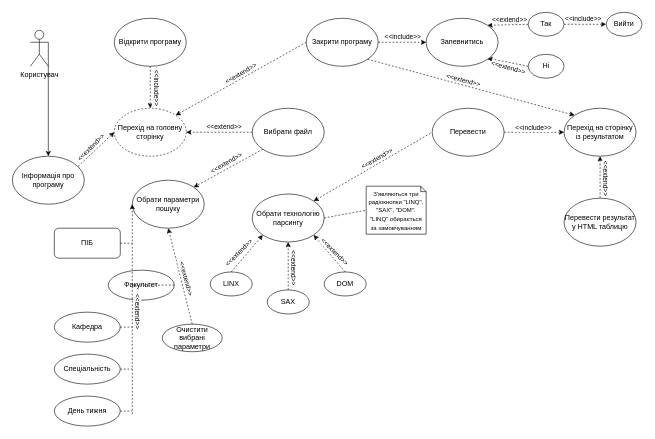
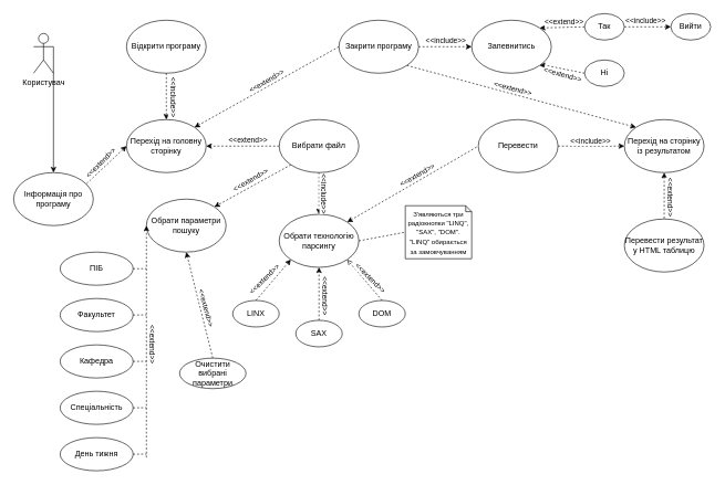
  <mxCell id="0" />
  <mxCell id="1" parent="0" />
  <mxCell id="2" value="Користувач" style="shape=umlActor;verticalLabelPosition=bottom;verticalAlign=top;html=1;" parent="1" vertex="1"><mxGeometry x="50" y="50" width="30" height="60" as="geometry" /></mxCell>
  <mxCell id="3" value="Відкрити програму" style="ellipse;whiteSpace=wrap;html=1;" parent="1" vertex="1"><mxGeometry x="190" y="30" width="120" height="80" as="geometry" /></mxCell>
  <mxCell id="4" value="" style="endArrow=classic;html=1;rounded=0;exitX=1;exitY=0.333;exitDx=0;exitDy=0;exitPerimeter=0;" parent="1" source="2" target="24" edge="1"><mxGeometry width="50" height="50" relative="1" as="geometry"><mxPoint x="250" y="80" as="sourcePoint" /><mxPoint x="300" y="30" as="targetPoint" /></mxGeometry></mxCell>
  <mxCell id="5" value="Вибрати файл" style="ellipse;whiteSpace=wrap;html=1;" parent="1" vertex="1"><mxGeometry x="420" y="180" width="120" height="80" as="geometry" /></mxCell>
  <mxCell id="6" value="" style="endArrow=classic;html=1;rounded=0;entryX=1;entryY=0.5;entryDx=0;entryDy=0;exitX=0;exitY=0.5;exitDx=0;exitDy=0;dashed=1;" parent="1" source="5" target="25" edge="1"><mxGeometry width="50" height="50" relative="1" as="geometry"><mxPoint x="340" y="120" as="sourcePoint" /><mxPoint x="390" y="70" as="targetPoint" /></mxGeometry></mxCell>
  <mxCell id="7" value="&amp;lt;&amp;lt;extend&amp;gt;&amp;gt;" style="edgeLabel;html=1;align=center;verticalAlign=middle;resizable=0;points=[];rotation=0;" parent="6" vertex="1" connectable="0"><mxGeometry x="0.315" y="1" relative="1" as="geometry"><mxPoint x="24" y="-11" as="offset" /></mxGeometry></mxCell>
  <mxCell id="8" value="Обрати технологію парсингу" style="ellipse;whiteSpace=wrap;html=1;" parent="1" vertex="1"><mxGeometry x="420" y="323" width="120" height="80" as="geometry" /></mxCell>
+ <mxCell id="9" value="" style="endArrow=classic;html=1;rounded=0;exitX=0.5;exitY=1;exitDx=0;exitDy=0;entryX=0.5;entryY=0;entryDx=0;entryDy=0;strokeColor=default;dashed=1;" parent="1" source="5" target="8" edge="1"><mxGeometry width="50" height="50" relative="1" as="geometry"><mxPoint x="410" y="290" as="sourcePoint" /><mxPoint x="460" y="240" as="targetPoint" /></mxGeometry></mxCell>
+ <mxCell id="10" value="&amp;lt;&amp;lt;include&amp;gt;&amp;gt;" style="edgeLabel;html=1;align=center;verticalAlign=middle;resizable=0;points=[];rotation=90;" parent="9" vertex="1" connectable="0"><mxGeometry x="-0.016" y="1" relative="1" as="geometry"><mxPoint x="8" as="offset" /></mxGeometry></mxCell>
  <mxCell id="11" style="edgeStyle=orthogonalEdgeStyle;rounded=0;orthogonalLoop=1;jettySize=auto;html=1;exitX=0.5;exitY=1;exitDx=0;exitDy=0;" parent="1" source="8" target="8" edge="1"><mxGeometry relative="1" as="geometry" /></mxCell>
  <mxCell id="12" value="&lt;font style=&quot;font-size: 10px;&quot;&gt;З'являються три радіокнопки &quot;LINQ&quot;, &quot;SAX&quot;, &quot;DOM&quot;. &quot;LINQ&quot; обирається за замовчуванням&lt;/font&gt;" style="shape=note;whiteSpace=wrap;html=1;backgroundOutline=1;darkOpacity=0.05;size=9;" parent="1" vertex="1"><mxGeometry x="610" y="310" width="100" height="80" as="geometry" /></mxCell>
  <mxCell id="13" value="" style="endArrow=none;dashed=1;html=1;rounded=0;exitX=1;exitY=0.5;exitDx=0;exitDy=0;entryX=0;entryY=0.5;entryDx=0;entryDy=0;entryPerimeter=0;" parent="1" source="8" target="12" edge="1"><mxGeometry width="50" height="50" relative="1" as="geometry"><mxPoint x="535" y="383" as="sourcePoint" /><mxPoint x="585" y="333" as="targetPoint" /></mxGeometry></mxCell>
  <mxCell id="14" value="LINX" style="ellipse;whiteSpace=wrap;html=1;" parent="1" vertex="1"><mxGeometry x="350" y="453" width="70" height="40" as="geometry" /></mxCell>
  <mxCell id="15" value="SAX" style="ellipse;whiteSpace=wrap;html=1;" parent="1" vertex="1"><mxGeometry x="445" y="483" width="70" height="40" as="geometry" /></mxCell>
  <mxCell id="16" value="DOM" style="ellipse;whiteSpace=wrap;html=1;" parent="1" vertex="1"><mxGeometry x="540" y="453" width="70" height="40" as="geometry" /></mxCell>
  <mxCell id="17" value="" style="endArrow=classic;html=1;rounded=0;dashed=1;exitX=0.5;exitY=0;exitDx=0;exitDy=0;entryX=0;entryY=1;entryDx=0;entryDy=0;" parent="1" source="14" target="8" edge="1"><mxGeometry width="50" height="50" relative="1" as="geometry"><mxPoint x="335" y="433" as="sourcePoint" /><mxPoint x="385" y="383" as="targetPoint" /></mxGeometry></mxCell>
  <mxCell id="18" value="&amp;lt;&amp;lt;extend&amp;gt;&amp;gt;" style="edgeLabel;html=1;align=center;verticalAlign=middle;resizable=0;points=[];rotation=-45;" parent="17" vertex="1" connectable="0"><mxGeometry x="-0.229" relative="1" as="geometry"><mxPoint x="-8" y="-8" as="offset" /></mxGeometry></mxCell>
- <mxCell id="19" value="" style="endArrow=classic;html=1;rounded=0;dashed=1;exitX=0.5;exitY=0;exitDx=0;exitDy=0;entryX=1;entryY=1;entryDx=0;entryDy=0;" parent="1" source="16" target="8" edge="1"><mxGeometry width="50" height="50" relative="1" as="geometry"><mxPoint x="565" y="435" as="sourcePoint" /><mxPoint x="603" y="393" as="targetPoint" /></mxGeometry></mxCell>
+ <mxCell id="19" value="" style="endArrow=open;html=1;rounded=0;dashed=1;exitX=0.5;exitY=0;exitDx=0;exitDy=0;entryX=1;entryY=1;entryDx=0;entryDy=0;" parent="1" source="16" target="8" edge="1"><mxGeometry width="50" height="50" relative="1" as="geometry"><mxPoint x="565" y="435" as="sourcePoint" /><mxPoint x="603" y="393" as="targetPoint" /></mxGeometry></mxCell>
  <mxCell id="20" value="&amp;lt;&amp;lt;extend&amp;gt;&amp;gt;" style="edgeLabel;html=1;align=center;verticalAlign=middle;resizable=0;points=[];rotation=45;" parent="19" vertex="1" connectable="0"><mxGeometry x="0.01" y="-3" relative="1" as="geometry"><mxPoint x="7" y="-2" as="offset" /></mxGeometry></mxCell>
  <mxCell id="21" value="" style="endArrow=classic;html=1;rounded=0;dashed=1;exitX=0.5;exitY=0;exitDx=0;exitDy=0;entryX=0.5;entryY=1;entryDx=0;entryDy=0;" parent="1" source="15" target="8" edge="1"><mxGeometry width="50" height="50" relative="1" as="geometry"><mxPoint x="415" y="473" as="sourcePoint" /><mxPoint x="453" y="431" as="targetPoint" /></mxGeometry></mxCell>
  <mxCell id="22" value="&amp;lt;&amp;lt;extend&amp;gt;&amp;gt;" style="edgeLabel;html=1;align=center;verticalAlign=middle;resizable=0;points=[];rotation=90;" parent="21" vertex="1" connectable="0"><mxGeometry x="-0.307" y="-1" relative="1" as="geometry"><mxPoint x="9" y="-10" as="offset" /></mxGeometry></mxCell>
  <mxCell id="23" value="Обрати параметри пошуку" style="ellipse;whiteSpace=wrap;html=1;" parent="1" vertex="1"><mxGeometry x="220" y="300" width="120" height="80" as="geometry" /></mxCell>
  <mxCell id="24" value="Інформація про програму" style="ellipse;whiteSpace=wrap;html=1;" parent="1" vertex="1"><mxGeometry x="20" y="260" width="120" height="80" as="geometry" /></mxCell>
- <mxCell id="25" value="Перехід на головну сторінку" style="ellipse;whiteSpace=wrap;html=1;dashed=1;" parent="1" vertex="1"><mxGeometry x="190" y="180" width="120" height="80" as="geometry" /></mxCell>
+ <mxCell id="25" value="Перехід на головну сторінку" style="ellipse;whiteSpace=wrap;html=1;" parent="1" vertex="1"><mxGeometry x="190" y="180" width="120" height="80" as="geometry" /></mxCell>
  <mxCell id="26" value="" style="endArrow=classic;html=1;rounded=0;exitX=0.5;exitY=1;exitDx=0;exitDy=0;entryX=0.5;entryY=0;entryDx=0;entryDy=0;dashed=1;" parent="1" source="3" target="25" edge="1"><mxGeometry width="50" height="50" relative="1" as="geometry"><mxPoint x="300" y="170" as="sourcePoint" /><mxPoint x="350" y="120" as="targetPoint" /></mxGeometry></mxCell>
  <mxCell id="27" value="&amp;lt;&amp;lt;include&amp;gt;&amp;gt;" style="edgeLabel;html=1;align=center;verticalAlign=middle;resizable=0;points=[];rotation=90;" parent="26" vertex="1" connectable="0"><mxGeometry x="-0.006" y="-3" relative="1" as="geometry"><mxPoint x="14" as="offset" /></mxGeometry></mxCell>
  <mxCell id="28" value="" style="endArrow=classic;html=1;rounded=0;exitX=0.916;exitY=0.207;exitDx=0;exitDy=0;exitPerimeter=0;entryX=0;entryY=0.5;entryDx=0;entryDy=0;dashed=1;" parent="1" source="24" target="25" edge="1"><mxGeometry width="50" height="50" relative="1" as="geometry"><mxPoint x="130" y="270" as="sourcePoint" /><mxPoint x="180" y="220" as="targetPoint" /></mxGeometry></mxCell>
  <mxCell id="29" value="&amp;lt;&amp;lt;extend&amp;gt;&amp;gt;" style="edgeLabel;html=1;align=center;verticalAlign=middle;resizable=0;points=[];rotation=-45;" parent="28" vertex="1" connectable="0"><mxGeometry x="-0.137" y="-1" relative="1" as="geometry"><mxPoint x="-7" y="-7" as="offset" /></mxGeometry></mxCell>
  <mxCell id="30" value="" style="endArrow=classic;html=1;rounded=0;exitX=0;exitY=1;exitDx=0;exitDy=0;entryX=1;entryY=0;entryDx=0;entryDy=0;dashed=1;" parent="1" source="5" target="23" edge="1"><mxGeometry width="50" height="50" relative="1" as="geometry"><mxPoint x="280" y="410" as="sourcePoint" /><mxPoint x="330" y="360" as="targetPoint" /></mxGeometry></mxCell>
  <mxCell id="31" value="&amp;lt;&amp;lt;extend&amp;gt;&amp;gt;" style="edgeLabel;html=1;align=center;verticalAlign=middle;resizable=0;points=[];rotation=-30;" parent="30" vertex="1" connectable="0"><mxGeometry x="-0.003" relative="1" as="geometry"><mxPoint x="-3" y="-9" as="offset" /></mxGeometry></mxCell>
- <mxCell id="32" value="ПІБ" style="whiteSpace=wrap;html=1;rounded=1;" parent="1" vertex="1"><mxGeometry x="90" y="380" width="110" height="50" as="geometry" /></mxCell>
- <mxCell id="33" value="Факультет" style="ellipse;whiteSpace=wrap;html=1;" parent="1" vertex="1"><mxGeometry x="180" y="450" width="110" height="50" as="geometry" /></mxCell>
+ <mxCell id="32" value="ПІБ" style="ellipse;whiteSpace=wrap;html=1;" parent="1" vertex="1"><mxGeometry x="90" y="380" width="110" height="50" as="geometry" /></mxCell>
+ <mxCell id="33" value="Факультет" style="ellipse;whiteSpace=wrap;html=1;" parent="1" vertex="1"><mxGeometry x="90" y="450" width="110" height="50" as="geometry" /></mxCell>
  <mxCell id="34" value="Кафедра" style="ellipse;whiteSpace=wrap;html=1;" parent="1" vertex="1"><mxGeometry x="90" y="520" width="110" height="50" as="geometry" /></mxCell>
  <mxCell id="35" value="Спеціальність" style="ellipse;whiteSpace=wrap;html=1;" parent="1" vertex="1"><mxGeometry x="90" y="590" width="110" height="50" as="geometry" /></mxCell>
  <mxCell id="36" value="День тижня" style="ellipse;whiteSpace=wrap;html=1;" parent="1" vertex="1"><mxGeometry x="90" y="660" width="110" height="50" as="geometry" /></mxCell>
  <mxCell id="37" value="" style="endArrow=classic;dashed=1;html=1;rounded=0;entryX=0;entryY=0.5;entryDx=0;entryDy=0;startArrow=none;startFill=0;endFill=1;" parent="1" target="23" edge="1"><mxGeometry width="50" height="50" relative="1" as="geometry"><mxPoint x="220" y="690" as="sourcePoint" /><mxPoint x="280" y="470" as="targetPoint" /></mxGeometry></mxCell>
  <mxCell id="38" value="&amp;lt;&amp;lt;extend&amp;gt;&amp;gt;" style="edgeLabel;html=1;align=center;verticalAlign=middle;resizable=0;points=[];rotation=90;" parent="37" vertex="1" connectable="0"><mxGeometry x="-0.016" y="1" relative="1" as="geometry"><mxPoint x="11" as="offset" /></mxGeometry></mxCell>
  <mxCell id="39" value="" style="endArrow=none;dashed=1;html=1;rounded=0;exitX=1;exitY=0.5;exitDx=0;exitDy=0;" parent="1" source="32" edge="1"><mxGeometry width="50" height="50" relative="1" as="geometry"><mxPoint x="170" y="450" as="sourcePoint" /><mxPoint x="220" y="405" as="targetPoint" /></mxGeometry></mxCell>
  <mxCell id="40" value="" style="endArrow=none;dashed=1;html=1;rounded=0;exitX=1;exitY=0.5;exitDx=0;exitDy=0;" parent="1" source="33" edge="1"><mxGeometry width="50" height="50" relative="1" as="geometry"><mxPoint x="200" y="474.83" as="sourcePoint" /><mxPoint x="220" y="474.83" as="targetPoint" /></mxGeometry></mxCell>
  <mxCell id="41" value="" style="endArrow=none;dashed=1;html=1;rounded=0;exitX=1;exitY=0.5;exitDx=0;exitDy=0;" parent="1" edge="1"><mxGeometry width="50" height="50" relative="1" as="geometry"><mxPoint x="200" y="545" as="sourcePoint" /><mxPoint x="220" y="544.83" as="targetPoint" /></mxGeometry></mxCell>
  <mxCell id="42" value="" style="endArrow=none;dashed=1;html=1;rounded=0;exitX=1;exitY=0.5;exitDx=0;exitDy=0;" parent="1" edge="1"><mxGeometry width="50" height="50" relative="1" as="geometry"><mxPoint x="200" y="615" as="sourcePoint" /><mxPoint x="220" y="614.83" as="targetPoint" /></mxGeometry></mxCell>
  <mxCell id="43" value="" style="endArrow=none;dashed=1;html=1;rounded=0;exitX=1;exitY=0.5;exitDx=0;exitDy=0;" parent="1" edge="1"><mxGeometry width="50" height="50" relative="1" as="geometry"><mxPoint x="200" y="685" as="sourcePoint" /><mxPoint x="220" y="684.83" as="targetPoint" /></mxGeometry></mxCell>
  <mxCell id="44" value="Очистити вибрані параметри" style="ellipse;whiteSpace=wrap;html=1;" parent="1" vertex="1"><mxGeometry x="270" y="540" width="100" height="46" as="geometry" /></mxCell>
  <mxCell id="45" value="" style="endArrow=classic;html=1;rounded=0;exitX=0.5;exitY=0;exitDx=0;exitDy=0;entryX=0.5;entryY=1;entryDx=0;entryDy=0;dashed=1;" parent="1" source="44" target="23" edge="1"><mxGeometry width="50" height="50" relative="1" as="geometry"><mxPoint x="220" y="410" as="sourcePoint" /><mxPoint x="270" y="360" as="targetPoint" /></mxGeometry></mxCell>
  <mxCell id="46" value="&amp;lt;&amp;lt;extend&amp;gt;&amp;gt;" style="edgeLabel;html=1;align=center;verticalAlign=middle;resizable=0;points=[];rotation=75;" parent="45" vertex="1" connectable="0"><mxGeometry x="-0.069" y="1" relative="1" as="geometry"><mxPoint x="10" y="-2" as="offset" /></mxGeometry></mxCell>
  <mxCell id="47" value="" style="endArrow=none;html=1;rounded=0;exitX=1;exitY=0;exitDx=0;exitDy=0;endFill=0;startArrow=classic;startFill=1;dashed=1;entryX=0;entryY=0.5;entryDx=0;entryDy=0;" parent="1" source="8" target="49" edge="1"><mxGeometry width="50" height="50" relative="1" as="geometry"><mxPoint x="610" y="240" as="sourcePoint" /><mxPoint x="700" y="230" as="targetPoint" /></mxGeometry></mxCell>
  <mxCell id="48" value="&amp;lt;&amp;lt;extend&amp;gt;&amp;gt;" style="edgeLabel;html=1;align=center;verticalAlign=middle;resizable=0;points=[];rotation=-30;" parent="47" vertex="1" connectable="0"><mxGeometry x="-0.196" y="3" relative="1" as="geometry"><mxPoint x="27" y="-22" as="offset" /></mxGeometry></mxCell>
  <mxCell id="49" value="Перевести" style="ellipse;whiteSpace=wrap;html=1;" parent="1" vertex="1"><mxGeometry x="720" y="180" width="120" height="80" as="geometry" /></mxCell>
  <mxCell id="50" value="Перехід на сторінку із результатом" style="ellipse;whiteSpace=wrap;html=1;" parent="1" vertex="1"><mxGeometry x="940" y="180" width="120" height="80" as="geometry" /></mxCell>
  <mxCell id="51" value="Перевести результат у HTML таблицю" style="ellipse;whiteSpace=wrap;html=1;" parent="1" vertex="1"><mxGeometry x="940" y="330" width="120" height="80" as="geometry" /></mxCell>
  <mxCell id="52" value="" style="endArrow=classic;html=1;rounded=0;exitX=1;exitY=0.5;exitDx=0;exitDy=0;entryX=0;entryY=0.5;entryDx=0;entryDy=0;startArrow=none;startFill=0;endFill=1;dashed=1;" parent="1" source="49" target="50" edge="1"><mxGeometry width="50" height="50" relative="1" as="geometry"><mxPoint x="850" y="240" as="sourcePoint" /><mxPoint x="900" y="190" as="targetPoint" /></mxGeometry></mxCell>
  <mxCell id="53" value="&amp;lt;&amp;lt;include&amp;gt;&amp;gt;" style="edgeLabel;html=1;align=center;verticalAlign=middle;resizable=0;points=[];" parent="52" vertex="1" connectable="0"><mxGeometry x="-0.433" y="2" relative="1" as="geometry"><mxPoint x="20" y="-6" as="offset" /></mxGeometry></mxCell>
  <mxCell id="54" value="" style="endArrow=none;html=1;rounded=0;exitX=0.5;exitY=1;exitDx=0;exitDy=0;entryX=0.5;entryY=0;entryDx=0;entryDy=0;dashed=1;startArrow=classic;startFill=1;endFill=0;" parent="1" source="50" target="51" edge="1"><mxGeometry width="50" height="50" relative="1" as="geometry"><mxPoint x="920" y="323" as="sourcePoint" /><mxPoint x="970" y="273" as="targetPoint" /></mxGeometry></mxCell>
  <mxCell id="55" value="&amp;lt;&amp;lt;extend&amp;gt;&amp;gt;" style="edgeLabel;html=1;align=center;verticalAlign=middle;resizable=0;points=[];rotation=90;" parent="54" vertex="1" connectable="0"><mxGeometry x="-0.214" relative="1" as="geometry"><mxPoint x="10" y="8" as="offset" /></mxGeometry></mxCell>
  <mxCell id="56" value="Закрити програму" style="ellipse;whiteSpace=wrap;html=1;" parent="1" vertex="1"><mxGeometry x="510" y="30" width="120" height="80" as="geometry" /></mxCell>
  <mxCell id="57" value="" style="endArrow=none;html=1;rounded=0;exitX=1;exitY=0;exitDx=0;exitDy=0;entryX=0;entryY=0.5;entryDx=0;entryDy=0;startArrow=classic;startFill=1;endFill=0;dashed=1;" parent="1" source="25" target="56" edge="1"><mxGeometry width="50" height="50" relative="1" as="geometry"><mxPoint x="400" y="170" as="sourcePoint" /><mxPoint x="450" y="120" as="targetPoint" /></mxGeometry></mxCell>
  <mxCell id="58" value="&amp;lt;&amp;lt;extend&amp;gt;&amp;gt;" style="edgeLabel;html=1;align=center;verticalAlign=middle;resizable=0;points=[];rotation=-30;" parent="57" vertex="1" connectable="0"><mxGeometry x="-0.036" y="1" relative="1" as="geometry"><mxPoint x="4" y="-10" as="offset" /></mxGeometry></mxCell>
  <mxCell id="59" value="Запевнитись" style="ellipse;whiteSpace=wrap;html=1;" parent="1" vertex="1"><mxGeometry x="710" y="30" width="120" height="80" as="geometry" /></mxCell>
  <mxCell id="60" value="" style="endArrow=classic;html=1;rounded=0;exitX=1;exitY=0.5;exitDx=0;exitDy=0;entryX=0;entryY=0.5;entryDx=0;entryDy=0;dashed=1;" parent="1" source="56" target="59" edge="1"><mxGeometry width="50" height="50" relative="1" as="geometry"><mxPoint x="590" y="50" as="sourcePoint" /><mxPoint x="640" y="0" as="targetPoint" /></mxGeometry></mxCell>
  <mxCell id="61" value="&amp;lt;&amp;lt;include&amp;gt;&amp;gt;" style="edgeLabel;html=1;align=center;verticalAlign=middle;resizable=0;points=[];" parent="60" vertex="1" connectable="0"><mxGeometry x="-0.794" y="2" relative="1" as="geometry"><mxPoint x="32" y="-8" as="offset" /></mxGeometry></mxCell>
  <mxCell id="62" style="edgeStyle=orthogonalEdgeStyle;rounded=0;orthogonalLoop=1;jettySize=auto;html=1;exitX=1;exitY=0.5;exitDx=0;exitDy=0;entryX=0;entryY=0.5;entryDx=0;entryDy=0;dashed=1;" parent="1" source="64" target="70" edge="1"><mxGeometry relative="1" as="geometry" /></mxCell>
  <mxCell id="63" value="&amp;lt;&amp;lt;include&amp;gt;&amp;gt;" style="edgeLabel;html=1;align=center;verticalAlign=middle;resizable=0;points=[];" parent="62" vertex="1" connectable="0"><mxGeometry x="-0.711" relative="1" as="geometry"><mxPoint x="21" y="-10" as="offset" /></mxGeometry></mxCell>
  <mxCell id="64" value="Так" style="ellipse;whiteSpace=wrap;html=1;" parent="1" vertex="1"><mxGeometry x="880" y="20" width="60" height="40" as="geometry" /></mxCell>
  <mxCell id="65" value="Ні" style="ellipse;whiteSpace=wrap;html=1;" parent="1" vertex="1"><mxGeometry x="880" y="90" width="60" height="40" as="geometry" /></mxCell>
  <mxCell id="66" value="" style="endArrow=classic;html=1;rounded=0;exitX=0;exitY=0.5;exitDx=0;exitDy=0;entryX=1;entryY=0;entryDx=0;entryDy=0;dashed=1;" parent="1" source="64" target="59" edge="1"><mxGeometry width="50" height="50" relative="1" as="geometry"><mxPoint x="810" y="60" as="sourcePoint" /><mxPoint x="860" y="10" as="targetPoint" /></mxGeometry></mxCell>
  <mxCell id="67" value="&amp;lt;&amp;lt;extend&amp;gt;&amp;gt;" style="edgeLabel;html=1;align=center;verticalAlign=middle;resizable=0;points=[];" parent="66" vertex="1" connectable="0"><mxGeometry x="0.36" y="-2" relative="1" as="geometry"><mxPoint x="15" y="-7" as="offset" /></mxGeometry></mxCell>
  <mxCell id="68" value="" style="endArrow=classic;html=1;rounded=0;exitX=0;exitY=0.5;exitDx=0;exitDy=0;entryX=1;entryY=1;entryDx=0;entryDy=0;dashed=1;" parent="1" source="65" target="59" edge="1"><mxGeometry width="50" height="50" relative="1" as="geometry"><mxPoint x="880" y="130" as="sourcePoint" /><mxPoint x="812" y="132" as="targetPoint" /><Array as="points"><mxPoint x="820" y="98" /></Array></mxGeometry></mxCell>
  <mxCell id="69" value="&amp;lt;&amp;lt;extend&amp;gt;&amp;gt;" style="edgeLabel;html=1;align=center;verticalAlign=middle;resizable=0;points=[];rotation=15;" parent="68" vertex="1" connectable="0"><mxGeometry x="0.122" y="1" relative="1" as="geometry"><mxPoint x="5" y="8" as="offset" /></mxGeometry></mxCell>
  <mxCell id="70" value="Вийти" style="ellipse;whiteSpace=wrap;html=1;" parent="1" vertex="1"><mxGeometry x="1010" y="20" width="60" height="40" as="geometry" /></mxCell>
  <mxCell id="71" value="" style="endArrow=classic;html=1;rounded=0;exitX=1;exitY=1;exitDx=0;exitDy=0;entryX=0;entryY=0;entryDx=0;entryDy=0;dashed=1;" parent="1" source="56" target="50" edge="1"><mxGeometry width="50" height="50" relative="1" as="geometry"><mxPoint x="620" y="170" as="sourcePoint" /><mxPoint x="670" y="120" as="targetPoint" /></mxGeometry></mxCell>
  <mxCell id="72" value="&amp;lt;&amp;lt;extend&amp;gt;&amp;gt;" style="edgeLabel;html=1;align=center;verticalAlign=middle;resizable=0;points=[];rotation=15;" parent="71" vertex="1" connectable="0"><mxGeometry x="-0.299" y="1" relative="1" as="geometry"><mxPoint x="38" y="2" as="offset" /></mxGeometry></mxCell>
